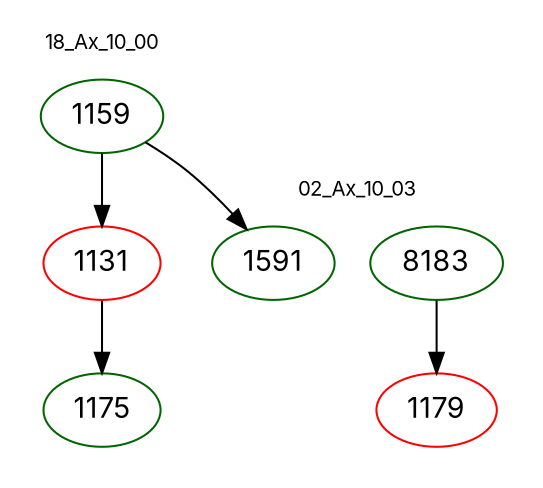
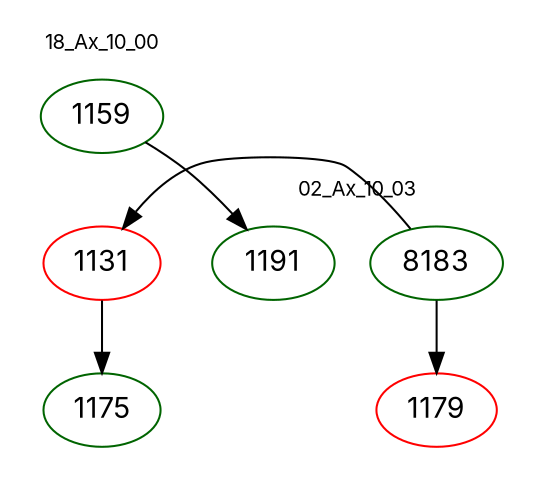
  digraph {
    fontname=Inter
    node [color=darkgreen fontname=Inter]
    edge [arrowhead=normal color=black fontname=Inter]
    n1 [label=1159]
    n2 [color=red label=1131]
    n3 [label=1175]
    n4 [label=8183]
    n5 [color=red label=1179]
-   n6 [label=1591]
+   n6 [label=1191]
    subgraph cluster_1 {
      color=white
      fontsize=10
      label="18_Ax_10_00"
      n1
      n2
      n3
    }
    subgraph cluster_2 {
      color=white
      fontsize=10
      label="02_Ax_10_03"
      n4
      n5
      n6
    }
-   n1 -> n2
+   n4 -> n2
    n1 -> n6
    n2 -> n3
    n4 -> n5
  }
